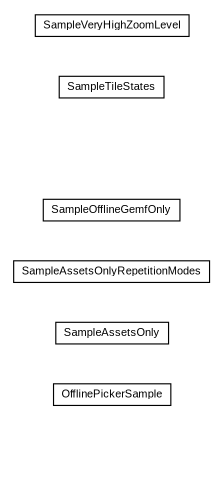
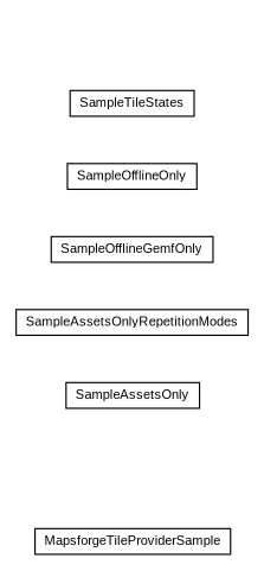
  digraph {
    nodesep=0.25
    ranksep=0.5
    rankdir=LR
    node [fontcolor=black fontname=arial fontsize=10.0 shape=plaintext]
-   n2 [label=<<table title="org.osmdroid.samplefragments.tileproviders.OfflinePickerSample" border="0" cellborder="1" cellspacing="0" cellpadding="2" port="p" href="./OfflinePickerSample.html"> 		<tr><td><table border="0" cellspacing="0" cellpadding="1"> <tr><td align="center" balign="center"> OfflinePickerSample </td></tr> 		</table></td></tr> 		</table>>]
+   n1 [label=<<table title="org.osmdroid.samplefragments.tileproviders.MapsforgeTileProviderSample" border="0" cellborder="1" cellspacing="0" cellpadding="2" port="p" href="./MapsforgeTileProviderSample.html"> 		<tr><td><table border="0" cellspacing="0" cellpadding="1"> <tr><td align="center" balign="center"> MapsforgeTileProviderSample </td></tr> 		</table></td></tr> 		</table>>]
    n3 [label=<<table title="org.osmdroid.samplefragments.tileproviders.SampleAssetsOnly" border="0" cellborder="1" cellspacing="0" cellpadding="2" port="p" href="./SampleAssetsOnly.html"> 		<tr><td><table border="0" cellspacing="0" cellpadding="1"> <tr><td align="center" balign="center"> SampleAssetsOnly </td></tr> 		</table></td></tr> 		</table>>]
    n4 [label=<<table title="org.osmdroid.samplefragments.tileproviders.SampleAssetsOnlyRepetitionModes" border="0" cellborder="1" cellspacing="0" cellpadding="2" port="p" href="./SampleAssetsOnlyRepetitionModes.html"> 		<tr><td><table border="0" cellspacing="0" cellpadding="1"> <tr><td align="center" balign="center"> SampleAssetsOnlyRepetitionModes </td></tr> 		</table></td></tr> 		</table>>]
    n5 [label=<<table title="org.osmdroid.samplefragments.tileproviders.SampleOfflineGemfOnly" border="0" cellborder="1" cellspacing="0" cellpadding="2" port="p" href="./SampleOfflineGemfOnly.html"> 		<tr><td><table border="0" cellspacing="0" cellpadding="1"> <tr><td align="center" balign="center"> SampleOfflineGemfOnly </td></tr> 		</table></td></tr> 		</table>>]
+   n6 [label=<<table title="org.osmdroid.samplefragments.tileproviders.SampleOfflineOnly" border="0" cellborder="1" cellspacing="0" cellpadding="2" port="p" href="./SampleOfflineOnly.html"> 		<tr><td><table border="0" cellspacing="0" cellpadding="1"> <tr><td align="center" balign="center"> SampleOfflineOnly </td></tr> 		</table></td></tr> 		</table>>]
    n7 [label=<<table title="org.osmdroid.samplefragments.tileproviders.SampleTileStates" border="0" cellborder="1" cellspacing="0" cellpadding="2" port="p" href="./SampleTileStates.html"> 		<tr><td><table border="0" cellspacing="0" cellpadding="1"> <tr><td align="center" balign="center"> SampleTileStates </td></tr> 		</table></td></tr> 		</table>>]
-   n8 [label=<<table title="org.osmdroid.samplefragments.tileproviders.SampleVeryHighZoomLevel" border="0" cellborder="1" cellspacing="0" cellpadding="2" port="p" href="./SampleVeryHighZoomLevel.html"> 		<tr><td><table border="0" cellspacing="0" cellpadding="1"> <tr><td align="center" balign="center"> SampleVeryHighZoomLevel </td></tr> 		</table></td></tr> 		</table>>]
  }
